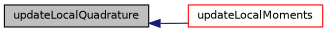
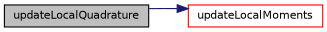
  digraph {
    rankdir=LR
    node [fontname=Helvetica fontsize=10 shape=record]
    n1 [color=black fillcolor=grey75 fontcolor=black height=0.2 label=updateLocalQuadrature style=filled width=0.4]
    n2 [color=red height=0.2 label=updateLocalMoments width=0.4]
-   n1 -> n2 [color=midnightblue dir=back fontname=Helvetica fontsize=10 labelfontname=Helvetica labelfontsize=10 style=solid]
+   n2 -> n1 [color=midnightblue dir=back fontname=Helvetica fontsize=10 labelfontname=Helvetica labelfontsize=10 style=solid]
  }
